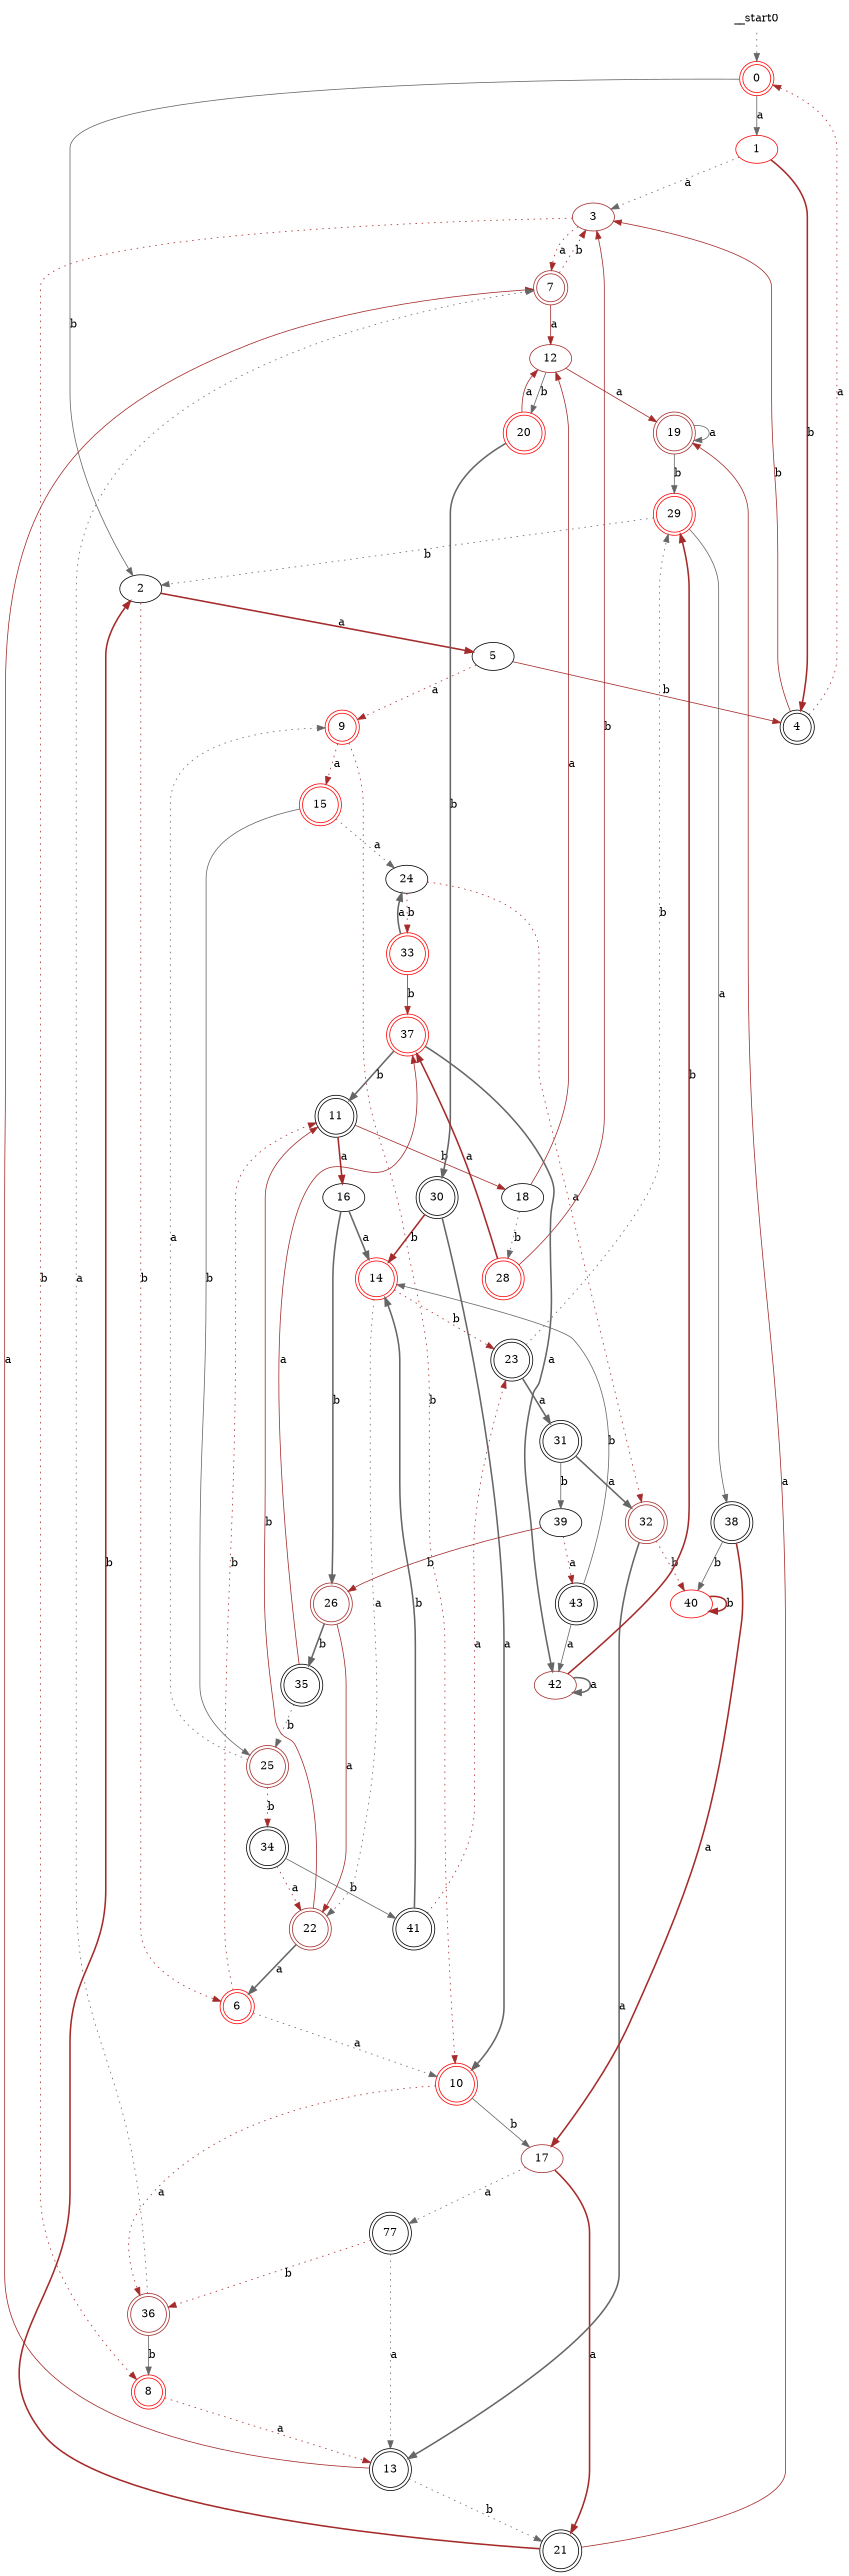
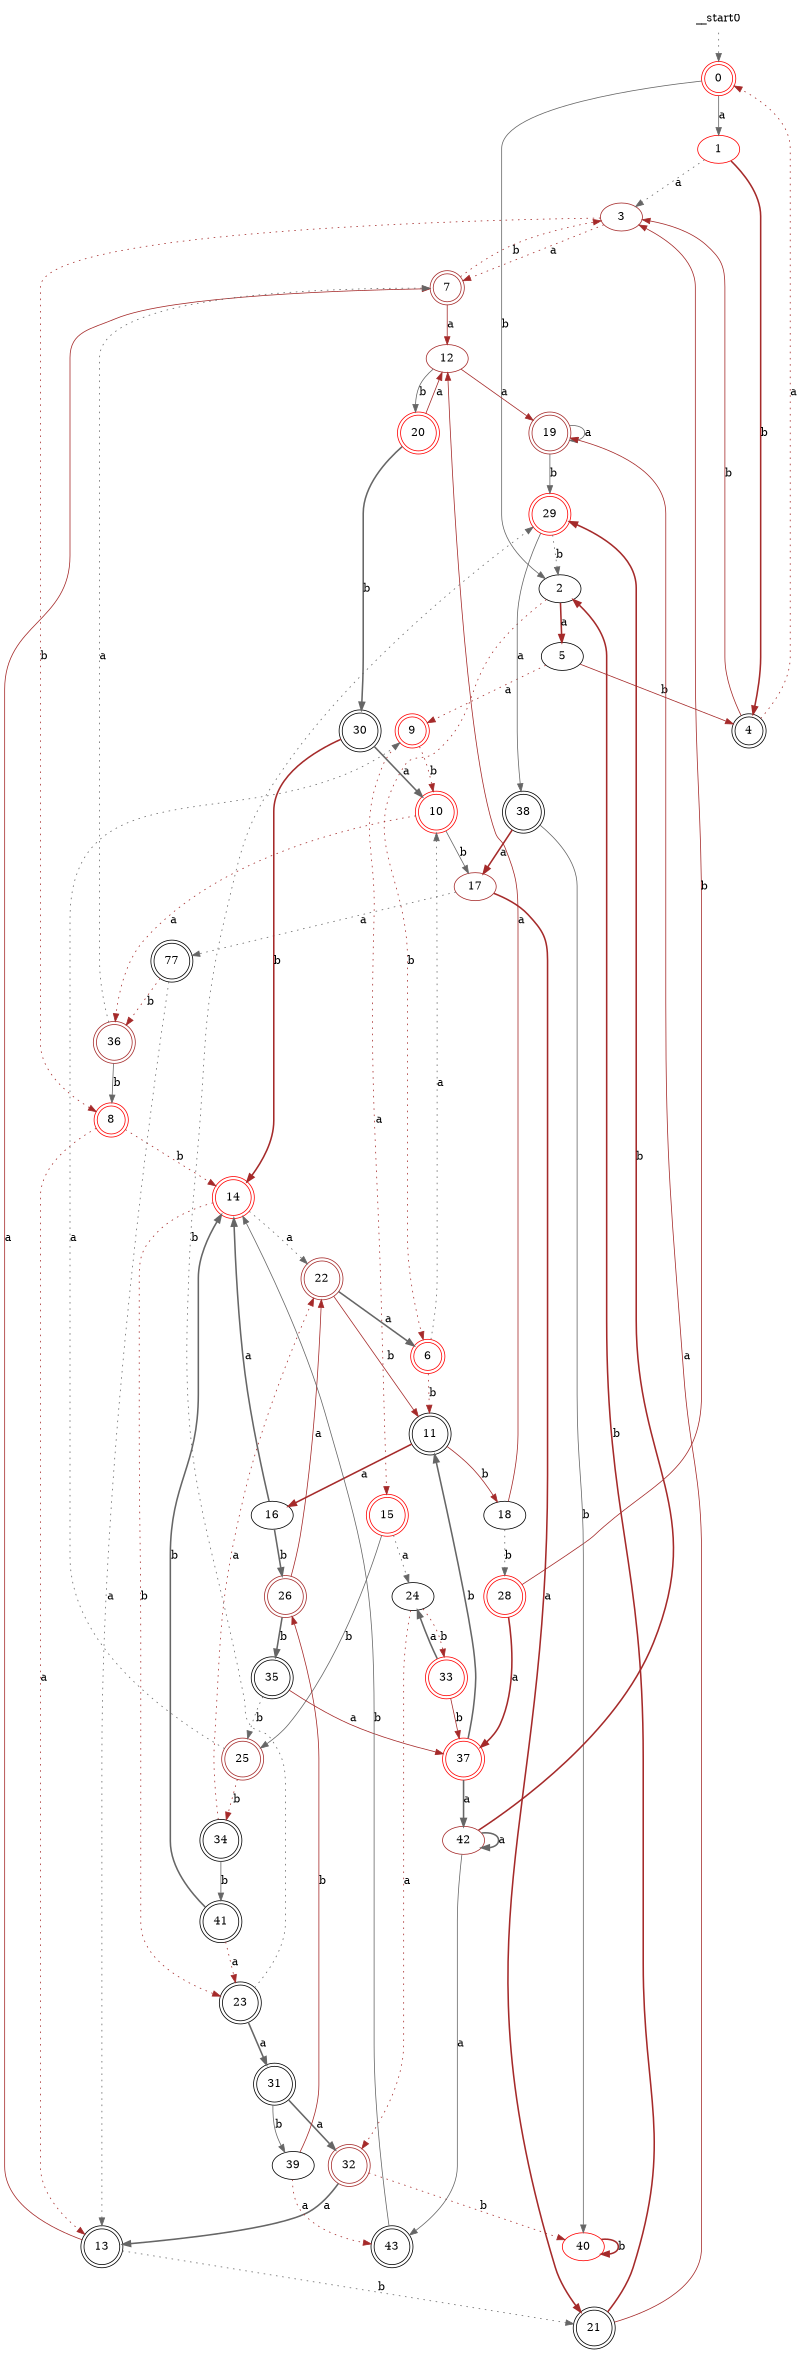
  digraph {
    node [color=black shape=doublecircle]
    edge [color=brown style=dotted]
    __start0 [shape=none]
    0 [color=red]
    1 [color=red shape=""]
    2 [shape=""]
    3 [color=brown shape=""]
    4
    5 [shape=""]
    6 [color=red]
    7 [color=brown]
    8 [color=red]
    9 [color=red]
    10 [color=red]
    11
    12 [color=brown shape=""]
    13
    14 [color=red]
    15 [color=red]
    17 [color=brown shape=""]
    36 [color=brown]
    16 [shape=""]
    18 [shape=""]
    19 [color=brown]
    20 [color=red]
    21
    22 [color=brown]
    23
    24 [shape=""]
    25 [color=brown]
    26 [color=brown]
    n30 [label=77]
    28 [color=red]
    29 [color=red]
    30
    31
    32 [color=brown]
    33 [color=red]
    34
    35
    37 [color=red]
    38
    39 [shape=""]
    40 [color=red shape=""]
    41
    42 [color=brown shape=""]
    43
    __start0 -> 0 [color=gray40]
    0 -> 1 [color=gray40 label=a style=solid]
    0 -> 2 [color=gray40 label=b style=solid]
    1 -> 3 [color=gray40 label=a]
    1 -> 4 [label=b style=bold]
    2 -> 5 [label=a style=bold]
    2 -> 6 [label=b]
    3 -> 7 [label=a]
    3 -> 8 [label=b]
    4 -> 0 [label=a]
    4 -> 3 [label=b style=solid]
    5 -> 4 [label=b style=solid]
    5 -> 9 [label=a]
    6 -> 10 [color=gray40 label=a]
    6 -> 11 [label=b]
    7 -> 3 [label=b]
    7 -> 12 [label=a style=solid]
    8 -> 13 [label=a]
+   8 -> 14 [label=b]
    9 -> 10 [label=b]
    9 -> 15 [label=a]
    10 -> 17 [color=gray40 label=b style=solid]
    10 -> 36 [label=a]
    11 -> 16 [label=a style=bold]
    11 -> 18 [label=b style=solid]
    12 -> 19 [label=a style=solid]
    12 -> 20 [color=gray40 label=b style=solid]
    13 -> 7 [label=a style=solid]
    13 -> 21 [color=gray40 label=b]
    14 -> 22 [color=gray40 label=a]
    14 -> 23 [label=b]
    15 -> 24 [color=gray40 label=a]
    15 -> 25 [color=gray40 label=b style=solid]
    17 -> 21 [label=a style=bold]
    17 -> n30 [color=gray40 label=a]
    36 -> 7 [color=gray40 label=a]
    36 -> 8 [color=gray40 label=b style=solid]
    16 -> 14 [color=gray40 label=a style=bold]
    16 -> 26 [color=gray40 label=b style=bold]
    18 -> 12 [label=a style=solid]
    18 -> 28 [color=gray40 label=b]
    19 -> 19 [color=gray40 label=a style=solid]
    19 -> 29 [color=gray40 label=b style=solid]
    20 -> 12 [label=a style=solid]
    20 -> 30 [color=gray40 label=b style=bold]
    21 -> 2 [label=b style=bold]
    21 -> 19 [label=a style=solid]
    22 -> 6 [color=gray40 label=a style=bold]
    22 -> 11 [label=b style=solid]
    23 -> 29 [color=gray40 label=b]
    23 -> 31 [color=gray40 label=a style=bold]
    24 -> 32 [label=a]
    24 -> 33 [label=b]
    25 -> 9 [color=gray40 label=a]
    25 -> 34 [label=b]
    26 -> 22 [label=a style=solid]
    26 -> 35 [color=gray40 label=b style=bold]
    n30 -> 13 [color=gray40 label=a]
    n30 -> 36 [label=b]
    28 -> 3 [label=b style=solid]
    28 -> 37 [label=a style=bold]
    29 -> 2 [color=gray40 label=b]
    29 -> 38 [color=gray40 label=a style=solid]
    30 -> 10 [color=gray40 label=a style=bold]
    30 -> 14 [label=b style=bold]
    31 -> 32 [color=gray40 label=a style=bold]
    31 -> 39 [color=gray40 label=b style=solid]
    32 -> 13 [color=gray40 label=a style=bold]
    32 -> 40 [label=b]
    33 -> 24 [color=gray40 label=a style=bold]
    33 -> 37 [label=b style=solid]
    34 -> 22 [label=a]
    34 -> 41 [color=gray40 label=b style=solid]
    35 -> 25 [color=gray40 label=b]
    35 -> 37 [label=a style=solid]
    37 -> 11 [color=gray40 label=b style=bold]
    37 -> 42 [color=gray40 label=a style=bold]
    38 -> 17 [label=a style=bold]
    38 -> 40 [color=gray40 label=b style=solid]
    39 -> 26 [label=b style=solid]
    39 -> 43 [label=a]
    40 -> 40 [label=b style=bold]
    41 -> 14 [color=gray40 label=b style=bold]
    41 -> 23 [label=a]
    42 -> 29 [label=b style=bold]
    42 -> 42 [color=gray40 label=a style=bold]
    43 -> 14 [color=gray40 label=b style=solid]
-   43 -> 42 [color=gray40 label=a style=solid]
+   42 -> 43 [color=gray40 label=a style=solid]
  }
